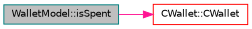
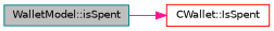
  digraph {
    rankdir=LR
    node [fontname=Helvetica fontsize=10 shape=record style=filled]
    n1 [color=teal fillcolor=grey75 fontcolor=black height=0.2 label="WalletModel::isSpent" width=0.4]
-   n2 [color=red fillcolor=white height=0.2 label="CWallet::CWallet" width=0.4]
+   n2 [color=red fillcolor=white height=0.2 label="CWallet::IsSpent" width=0.4]
    n1 -> n2 [color=deeppink fontname=Helvetica fontsize=10 labelfontname=Helvetica labelfontsize=10 style=solid]
  }
